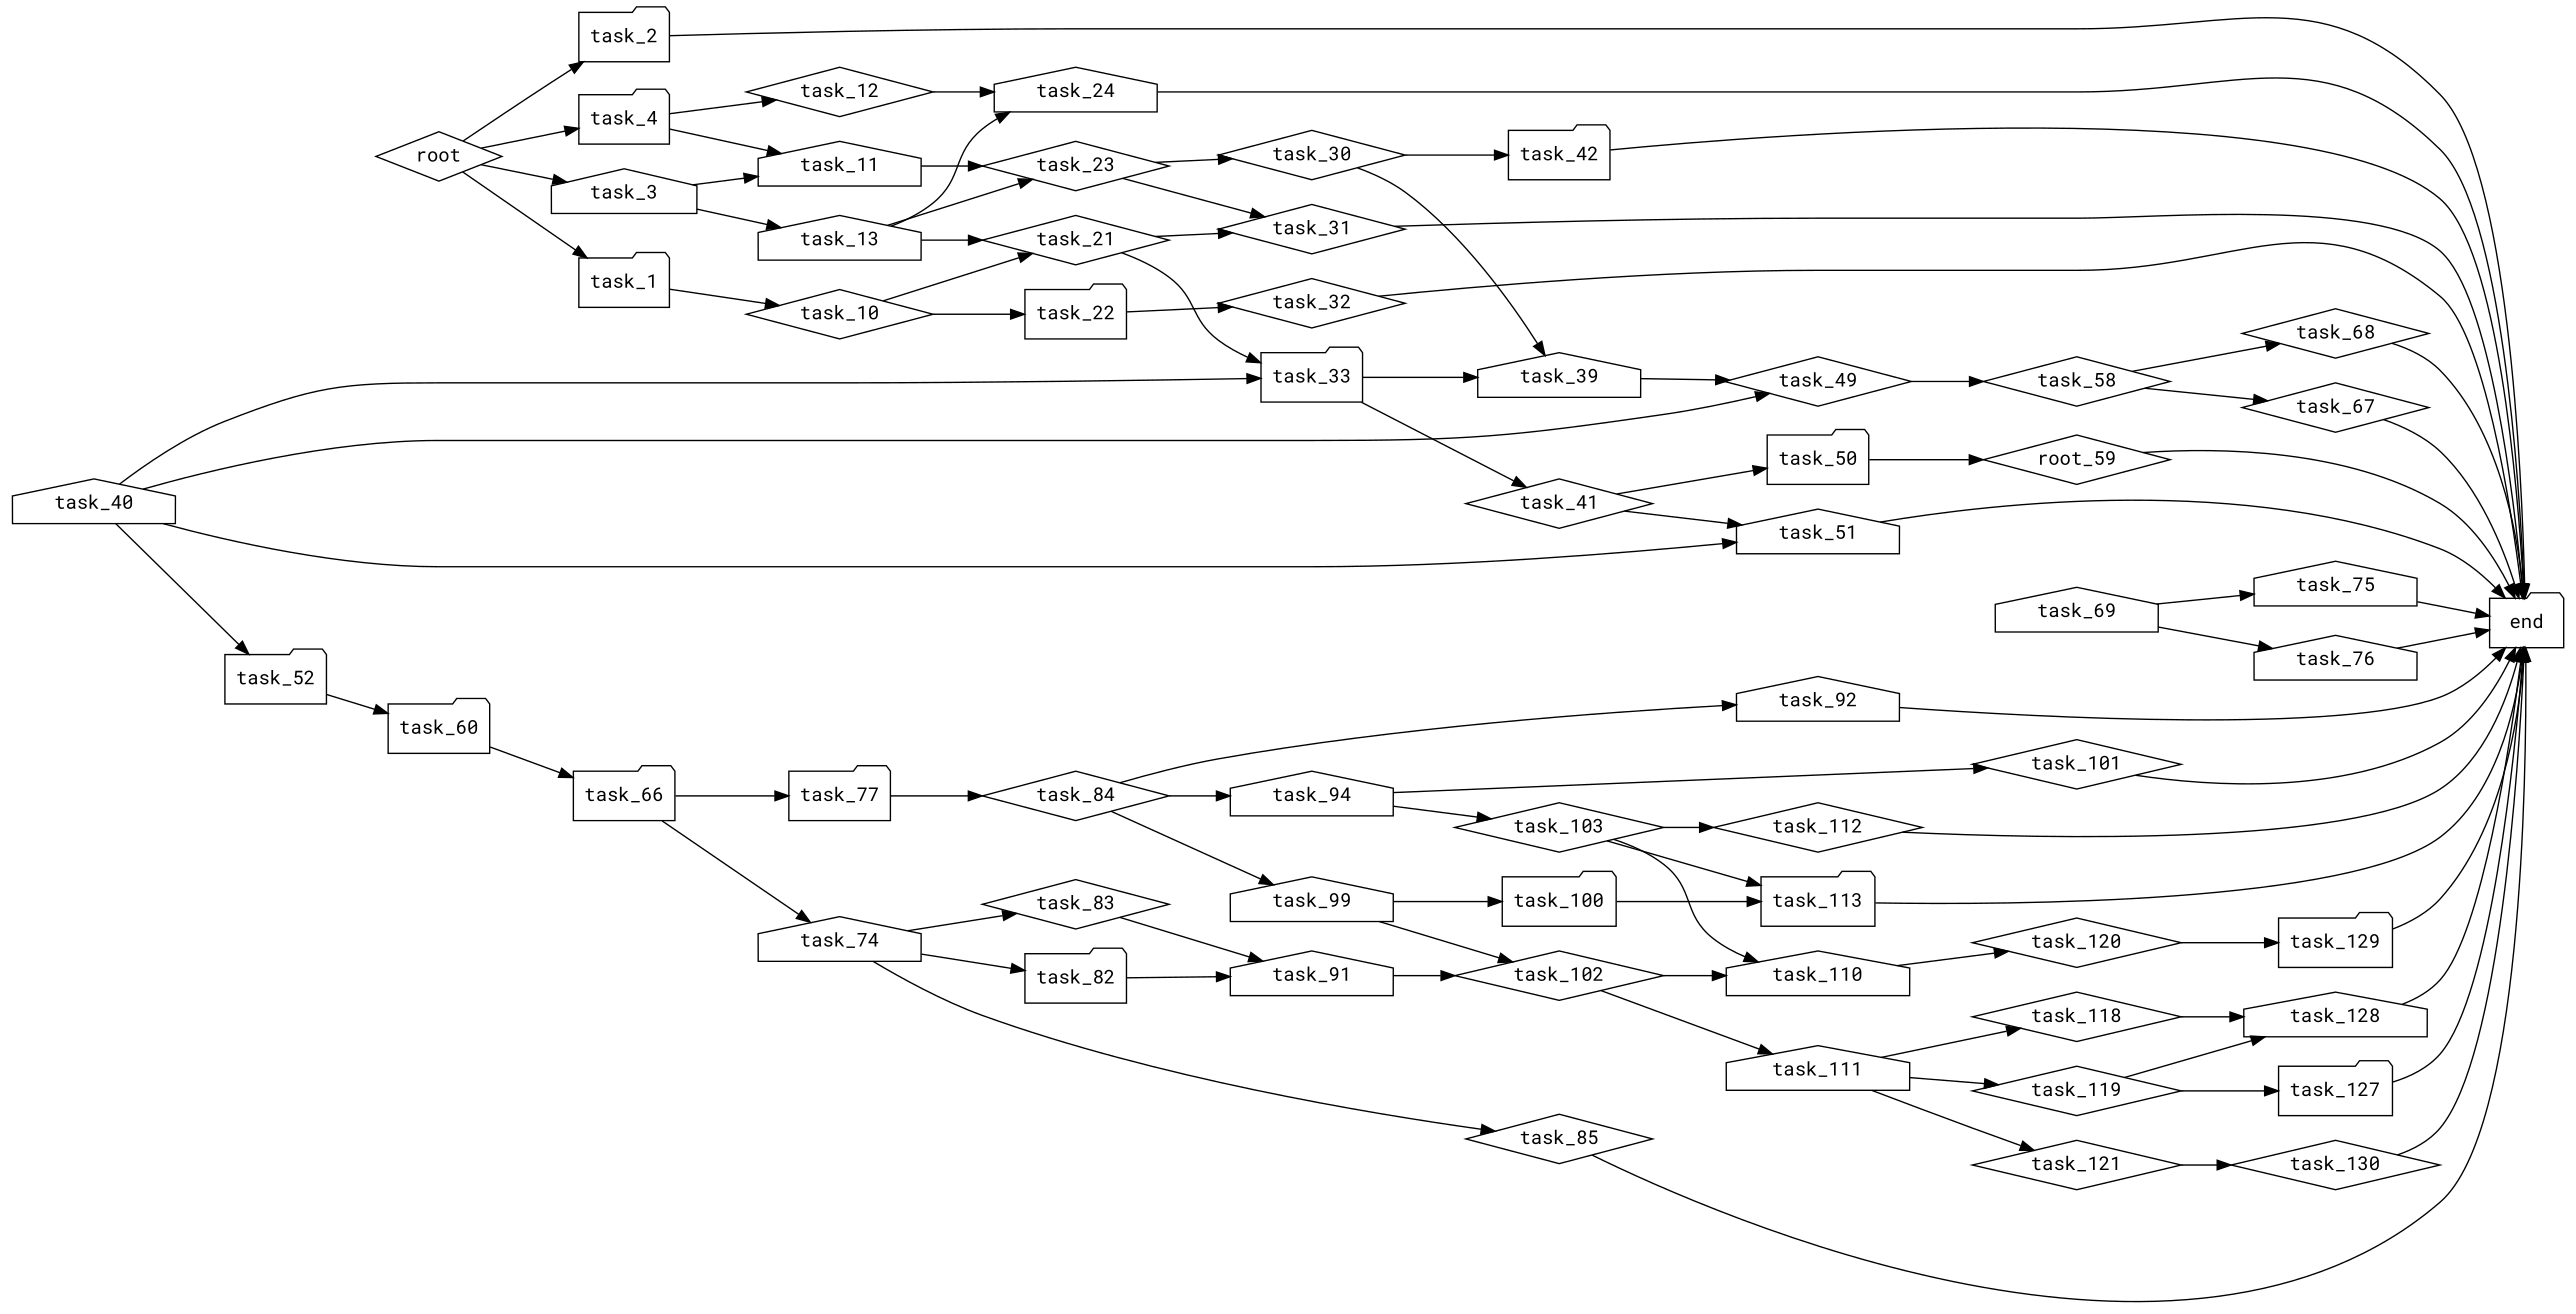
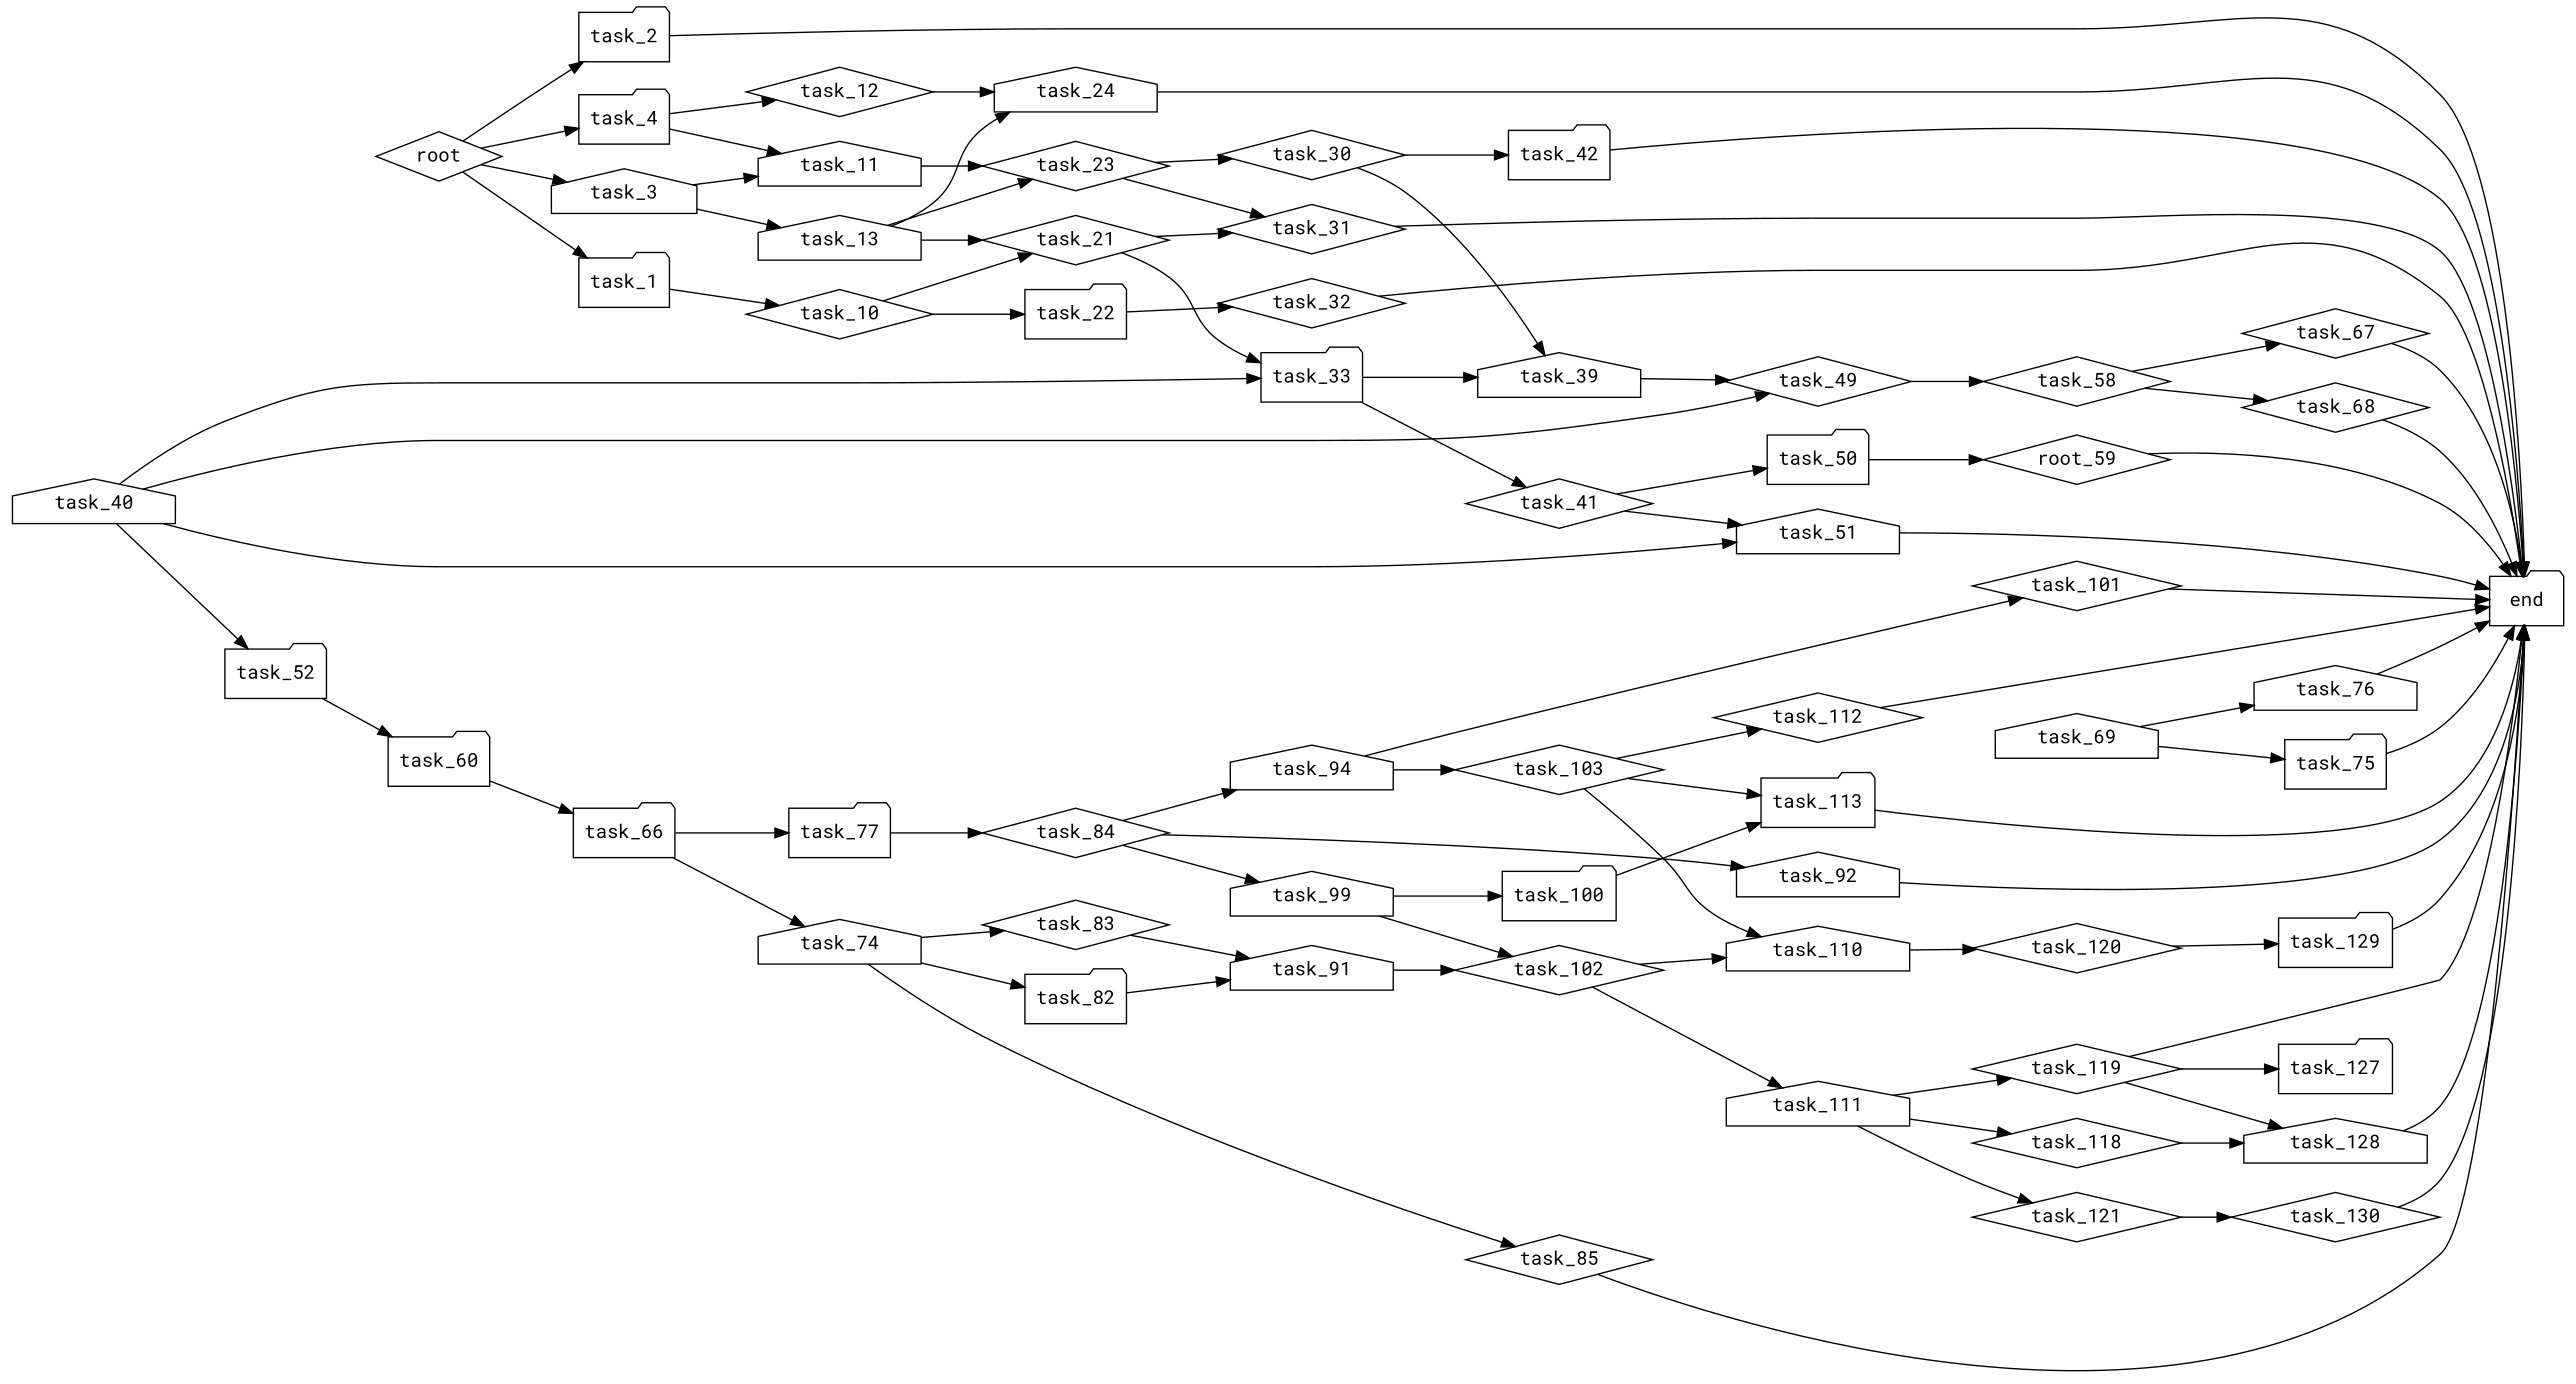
  digraph {
    fontname="Roboto Mono"
    rankdir=LR
    node [fontname="Roboto Mono" shape=diamond]
    edge [fontname="Roboto Mono"]
    task_1 [shape=folder]
    root
    task_2 [shape=folder]
    task_3 [shape=house]
    task_4 [shape=folder]
    task_10
    end [shape=folder]
    task_11 [shape=house]
    task_13 [shape=house]
    task_12
    task_21
    task_22 [shape=folder]
    task_23
    task_24 [shape=house]
    task_31
    task_33 [shape=folder]
    task_32
    task_30
    task_39 [shape=house]
    task_41
    task_42 [shape=folder]
    task_49
    task_40 [shape=house]
    task_51 [shape=house]
    task_52 [shape=folder]
    task_50 [shape=folder]
    task_58
    task_60 [shape=folder]
    n29 [label=root_59]
    task_68
    task_67
    task_66 [shape=folder]
    task_69 [shape=house]
-   task_75 [shape=house]
+   task_75 [shape=folder]
    task_76 [shape=house]
    task_74 [shape=house]
    task_77 [shape=folder]
    task_82 [shape=folder]
    task_83
    task_85
    task_84
    task_91 [shape=house]
    task_92 [shape=house]
    n44 [label=task_99 shape=house]
    task_94 [shape=house]
    task_102
    task_100 [shape=folder]
    task_101
    task_103
    task_110 [shape=house]
    task_111 [shape=house]
    task_113 [shape=folder]
    task_112
    task_120
    task_118
    task_119
    task_121
    task_129 [shape=folder]
    task_128 [shape=house]
    task_127 [shape=folder]
    task_130
    task_1 -> task_10
    root -> task_1
    root -> task_2
    root -> task_3
    root -> task_4
    task_2 -> end
    task_3 -> task_11
    task_3 -> task_13
    task_4 -> task_11
    task_4 -> task_12
    task_10 -> task_21
    task_10 -> task_22
    task_11 -> task_23
    task_13 -> task_21
    task_13 -> task_23
    task_13 -> task_24
    task_12 -> task_24
    task_21 -> task_31
    task_21 -> task_33
    task_22 -> task_32
    task_23 -> task_31
    task_23 -> task_30
    task_24 -> end
    task_31 -> end
    task_33 -> task_39
    task_33 -> task_41
    task_32 -> end
    task_30 -> task_39
    task_30 -> task_42
    task_39 -> task_49
    task_41 -> task_51
    task_41 -> task_50
    task_42 -> end
    task_49 -> task_58
    task_40 -> task_33
    task_40 -> task_49
    task_40 -> task_51
    task_40 -> task_52
    task_51 -> end
    task_52 -> task_60
    task_50 -> n29
    task_58 -> task_68
    task_58 -> task_67
    task_60 -> task_66
    n29 -> end
    task_68 -> end
    task_67 -> end
    task_66 -> task_74
    task_66 -> task_77
    task_69 -> task_75
    task_69 -> task_76
    task_75 -> end
    task_76 -> end
    task_74 -> task_82
    task_74 -> task_83
    task_74 -> task_85
    task_77 -> task_84
    task_82 -> task_91
    task_83 -> task_91
    task_85 -> end
    task_84 -> task_92
    task_84 -> n44
    task_84 -> task_94
    task_91 -> task_102
    task_92 -> end
    n44 -> task_102
    n44 -> task_100
    task_94 -> task_101
    task_94 -> task_103
    task_102 -> task_110
    task_102 -> task_111
    task_100 -> task_113
    task_101 -> end
    task_103 -> task_110
    task_103 -> task_113
    task_103 -> task_112
    task_110 -> task_120
    task_111 -> task_118
    task_111 -> task_119
    task_111 -> task_121
    task_113 -> end
    task_112 -> end
    task_120 -> task_129
    task_118 -> task_128
    task_119 -> task_128
    task_119 -> task_127
    task_121 -> task_130
    task_129 -> end
    task_128 -> end
-   task_127 -> end
+   task_119 -> end
    task_130 -> end
  }
